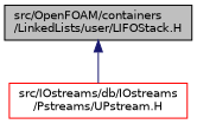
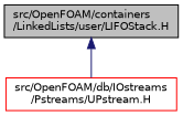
  digraph {
    node [fontname=Helvetica fontsize=10 shape=record]
    n1 [color=black fillcolor=grey75 fontcolor=black height=0.2 label="src/OpenFOAM/containers\l/LinkedLists/user/LIFOStack.H" style=filled width=0.4]
-   n2 [color=red height=0.2 label="src/IOstreams/db/IOstreams\l/Pstreams/UPstream.H" width=0.4]
+   n2 [color=red height=0.2 label="src/OpenFOAM/db/IOstreams\l/Pstreams/UPstream.H" width=0.4]
    n1 -> n2 [color=midnightblue dir=back fontname=Helvetica fontsize=10 labelfontname=Helvetica labelfontsize=10 style=solid]
  }
